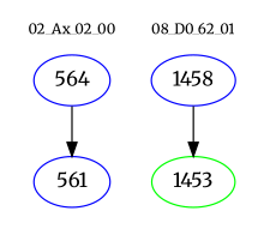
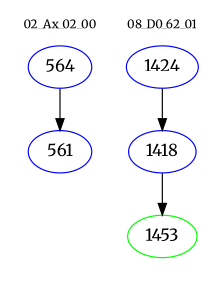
  digraph {
    fontname=Merriweather
    node [color=blue fontname=Merriweather]
    edge [color=black fontname=Merriweather]
    n1 [label=564]
    n2 [label=561]
-   n4 [label=1458]
+   n3 [label=1424]
+   n4 [label=1418]
    n5 [color=green label=1453]
    subgraph cluster_1 {
      color=white
      fontsize=10
      label="02_Ax_02_00"
      n1
      n2
    }
    subgraph cluster_2 {
      color=white
      fontsize=10
      label="08_D0_62_01"
+     n3
      n4
      n5
    }
    n1 -> n2
+   n3 -> n4
    n4 -> n5
  }
